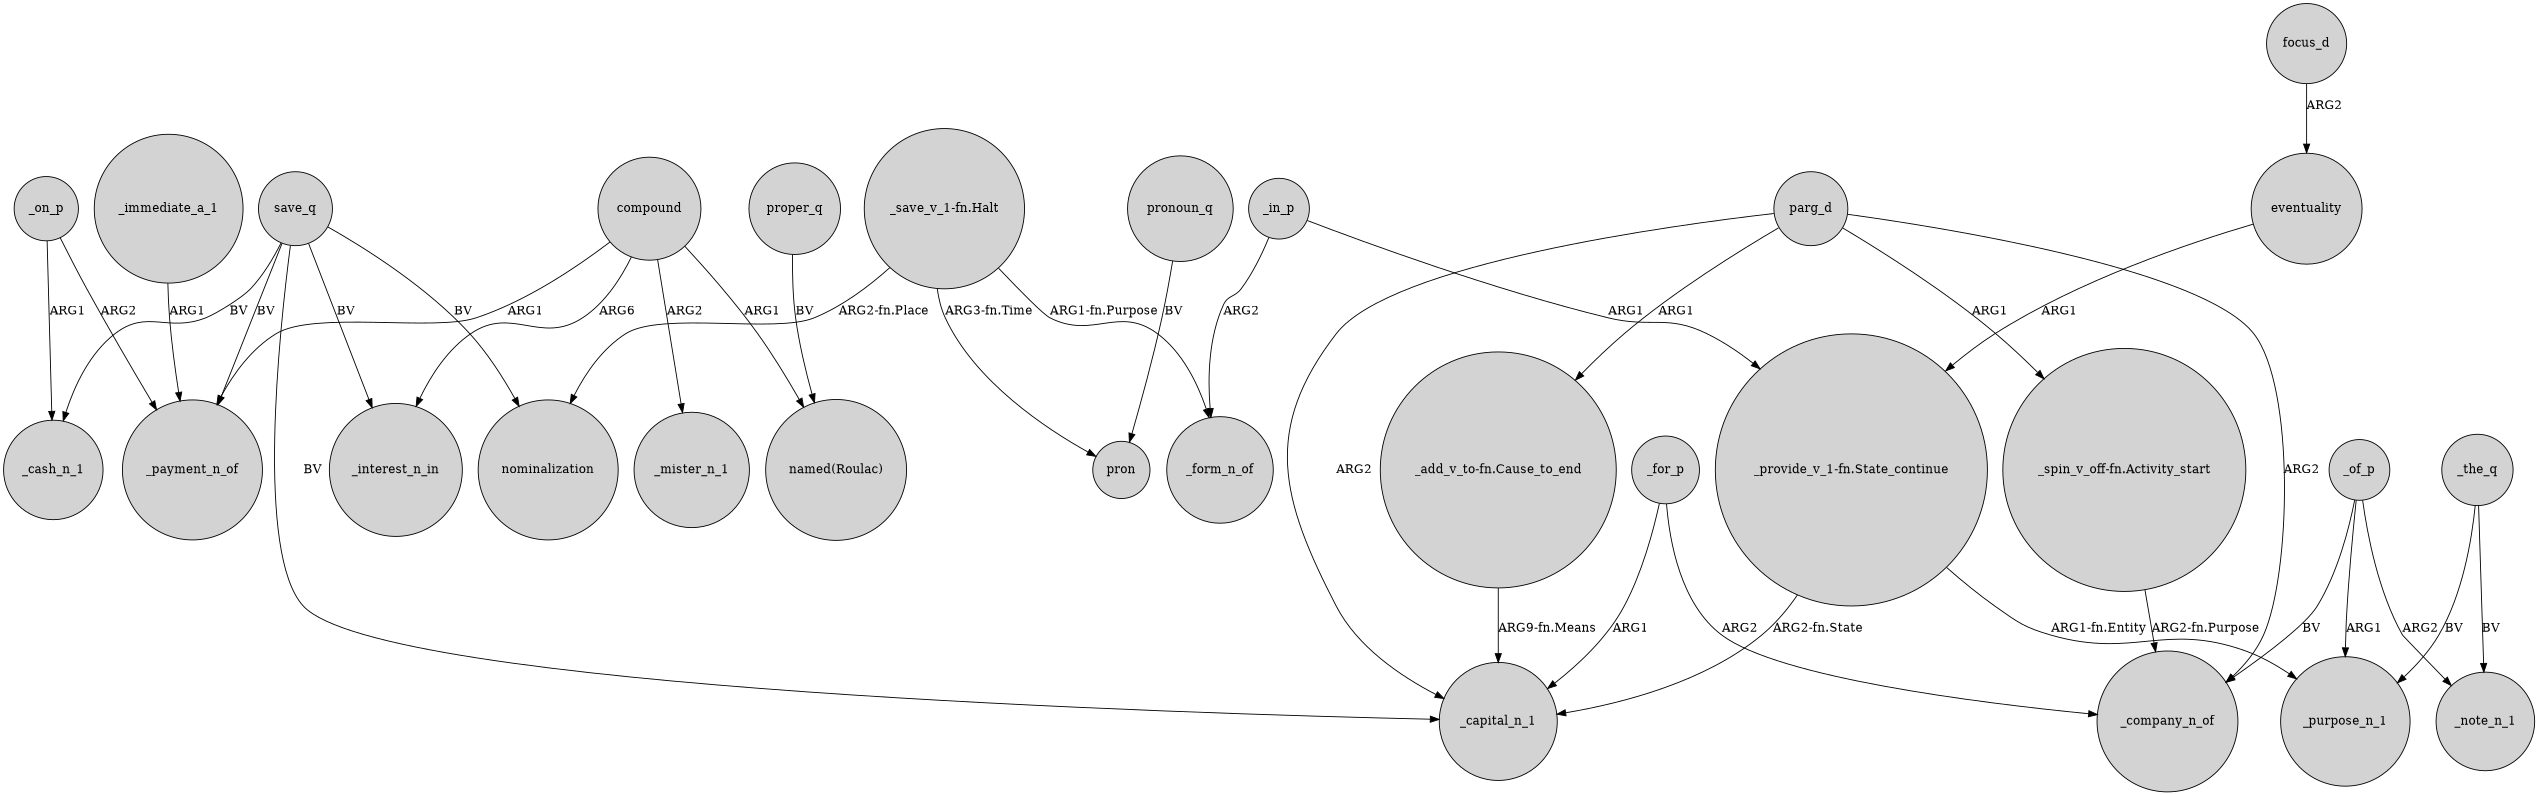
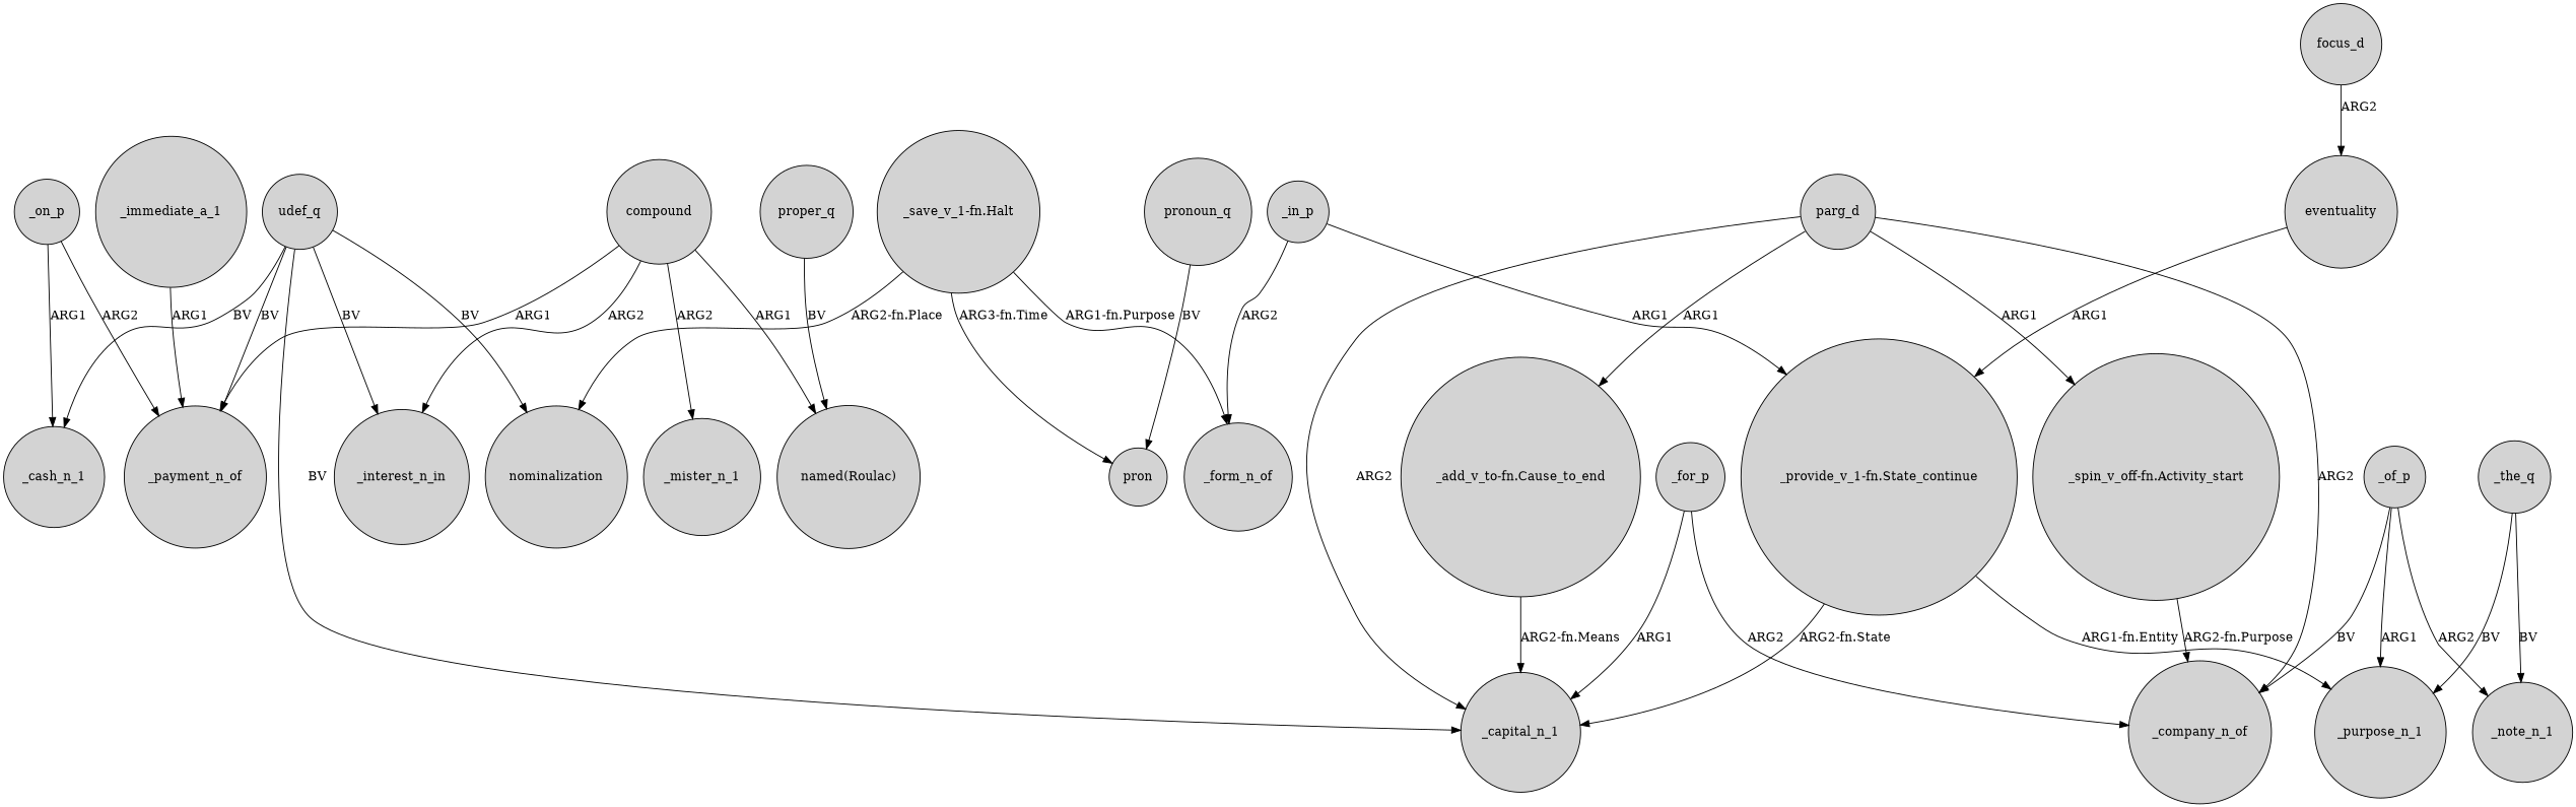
  digraph {
    node [shape=circle style=filled]
    eventuality
    "_provide_v_1-fn.State_continue"
    proper_q
    "named(Roulac)"
-   udef_q [label=save_q]
+   udef_q
    _cash_n_1
    _payment_n_of
    nominalization
    _capital_n_1
    _interest_n_in
    compound
    _mister_n_1
    _immediate_a_1
    "_save_v_1-fn.Halt"
    _form_n_of
    pron
    focus_d
    "_add_v_to-fn.Cause_to_end"
    parg_d
    _company_n_of
    "_spin_v_off-fn.Activity_start"
    _on_p
    _for_p
    _the_q
    _note_n_1
    _purpose_n_1
    pronoun_q
    _of_p
    _in_p
    eventuality -> "_provide_v_1-fn.State_continue" [label=ARG1]
    "_provide_v_1-fn.State_continue" -> _capital_n_1 [label="ARG2-fn.State"]
    "_provide_v_1-fn.State_continue" -> _purpose_n_1 [label="ARG1-fn.Entity"]
    proper_q -> "named(Roulac)" [label=BV]
    udef_q -> _cash_n_1 [label=BV]
    udef_q -> _payment_n_of [label=BV]
    udef_q -> nominalization [label=BV]
    udef_q -> _capital_n_1 [label=BV]
    udef_q -> _interest_n_in [label=BV]
    compound -> "named(Roulac)" [label=ARG1]
    compound -> _payment_n_of [label=ARG1]
-   compound -> _interest_n_in [label=ARG6]
+   compound -> _interest_n_in [label=ARG2]
    compound -> _mister_n_1 [label=ARG2]
    _immediate_a_1 -> _payment_n_of [label=ARG1]
    "_save_v_1-fn.Halt" -> nominalization [label="ARG2-fn.Place"]
    "_save_v_1-fn.Halt" -> _form_n_of [label="ARG1-fn.Purpose"]
    "_save_v_1-fn.Halt" -> pron [label="ARG3-fn.Time"]
    focus_d -> eventuality [label=ARG2]
-   "_add_v_to-fn.Cause_to_end" -> _capital_n_1 [label="ARG9-fn.Means"]
+   "_add_v_to-fn.Cause_to_end" -> _capital_n_1 [label="ARG2-fn.Means"]
    parg_d -> _capital_n_1 [label=ARG2]
    parg_d -> "_add_v_to-fn.Cause_to_end" [label=ARG1]
    parg_d -> _company_n_of [label=ARG2]
    parg_d -> "_spin_v_off-fn.Activity_start" [label=ARG1]
    "_spin_v_off-fn.Activity_start" -> _company_n_of [label="ARG2-fn.Purpose"]
    _on_p -> _cash_n_1 [label=ARG1]
    _on_p -> _payment_n_of [label=ARG2]
    _for_p -> _capital_n_1 [label=ARG1]
    _for_p -> _company_n_of [label=ARG2]
    _the_q -> _note_n_1 [label=BV]
    _the_q -> _purpose_n_1 [label=BV]
    pronoun_q -> pron [label=BV]
    _of_p -> _company_n_of [label=BV]
    _of_p -> _note_n_1 [label=ARG2]
    _of_p -> _purpose_n_1 [label=ARG1]
    _in_p -> "_provide_v_1-fn.State_continue" [label=ARG1]
    _in_p -> _form_n_of [label=ARG2]
  }
